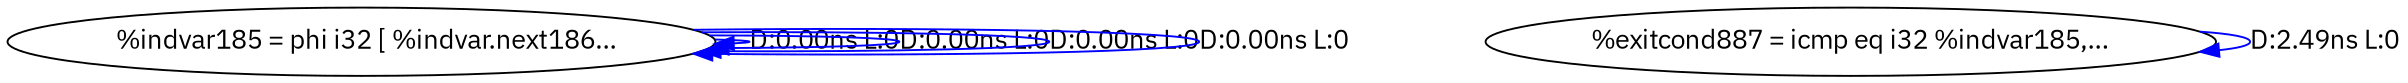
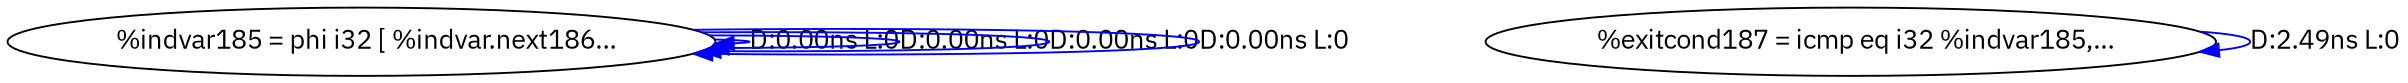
  digraph {
    fontname="IBM Plex Sans"
    node [fontname="IBM Plex Sans"]
    edge [color=blue fontname="IBM Plex Sans"]
    n1 [label="  %indvar185 = phi i32 [ %indvar.next186..."]
-   n2 [label="%exitcond887 = icmp eq i32 %indvar185,..."]
+   n2 [label="  %exitcond187 = icmp eq i32 %indvar185,..."]
    n1 -> n1 [label="D:0.00ns L:0"]
    n1 -> n1 [label="D:0.00ns L:0"]
    n1 -> n1 [label="D:0.00ns L:0"]
    n1 -> n1 [label="D:0.00ns L:0"]
    n2 -> n2 [label="D:2.49ns L:0"]
  }
